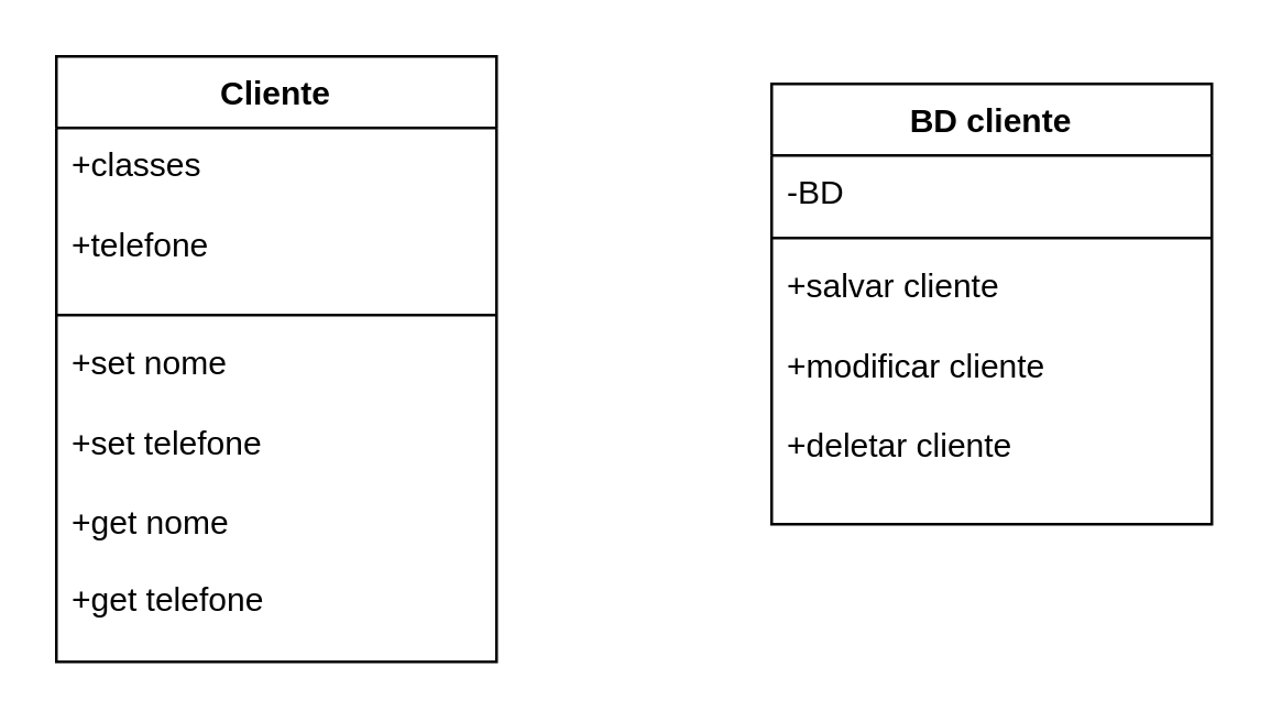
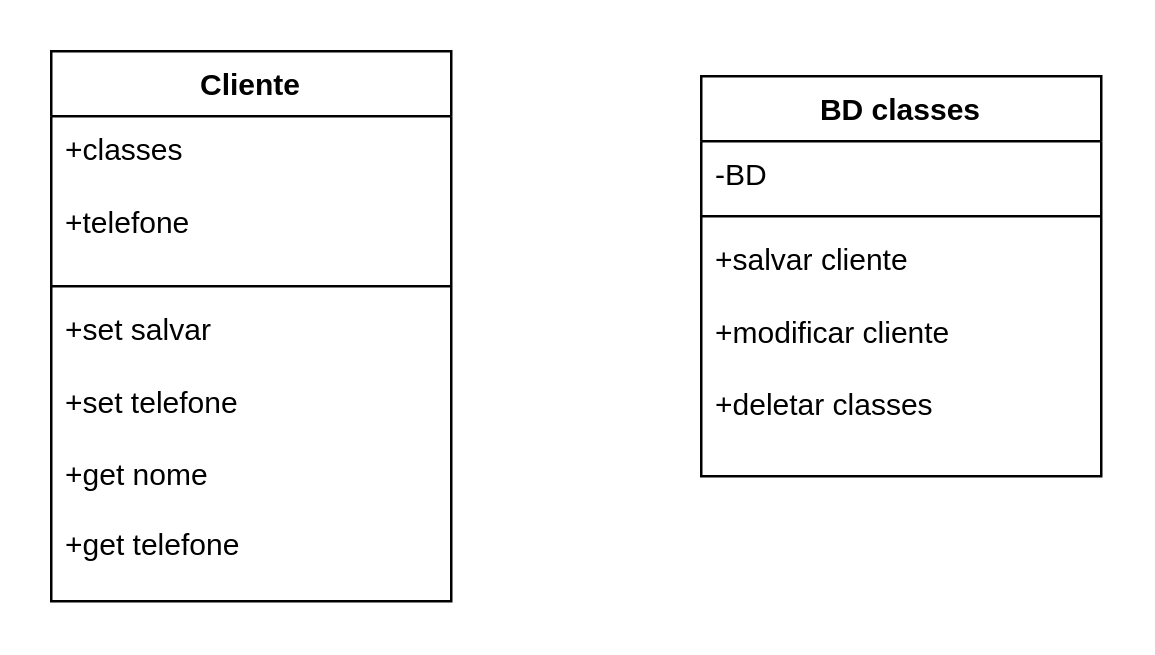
  <mxCell id="0" />
  <mxCell id="1" parent="0" />
  <mxCell id="2" value="Cliente" style="swimlane;fontStyle=1;align=center;verticalAlign=top;childLayout=stackLayout;horizontal=1;startSize=26;horizontalStack=0;resizeParent=1;resizeParentMax=0;resizeLast=0;collapsible=1;marginBottom=0;whiteSpace=wrap;html=1;" vertex="1" parent="1"><mxGeometry x="20" y="20" width="160" height="220" as="geometry" /></mxCell>
  <mxCell id="3" value="+classes&lt;div&gt;&lt;br&gt;&lt;/div&gt;&lt;div&gt;+telefone&lt;br&gt;&lt;div&gt;&lt;br&gt;&lt;/div&gt;&lt;/div&gt;" style="text;strokeColor=none;fillColor=none;align=left;verticalAlign=top;spacingLeft=4;spacingRight=4;overflow=hidden;rotatable=0;points=[[0,0.5],[1,0.5]];portConstraint=eastwest;whiteSpace=wrap;html=1;" vertex="1" parent="2"><mxGeometry y="26" width="160" height="64" as="geometry" /></mxCell>
  <mxCell id="4" value="" style="line;strokeWidth=1;fillColor=none;align=left;verticalAlign=middle;spacingTop=-1;spacingLeft=3;spacingRight=3;rotatable=0;labelPosition=right;points=[];portConstraint=eastwest;strokeColor=inherit;" vertex="1" parent="2"><mxGeometry y="90" width="160" height="8" as="geometry" /></mxCell>
- <mxCell id="5" value="+set nome&lt;div&gt;&lt;br&gt;&lt;/div&gt;&lt;div&gt;+set telefone&lt;/div&gt;&lt;div&gt;&lt;br&gt;&lt;/div&gt;&lt;div&gt;+get nome&lt;div&gt;&lt;br&gt;&lt;/div&gt;&lt;div&gt;+get telefone&lt;/div&gt;&lt;/div&gt;" style="text;strokeColor=none;fillColor=none;align=left;verticalAlign=top;spacingLeft=4;spacingRight=4;overflow=hidden;rotatable=0;points=[[0,0.5],[1,0.5]];portConstraint=eastwest;whiteSpace=wrap;html=1;" vertex="1" parent="2"><mxGeometry y="98" width="160" height="122" as="geometry" /></mxCell>
- <mxCell id="6" value="BD cliente" style="swimlane;fontStyle=1;align=center;verticalAlign=top;childLayout=stackLayout;horizontal=1;startSize=26;horizontalStack=0;resizeParent=1;resizeParentMax=0;resizeLast=0;collapsible=1;marginBottom=0;whiteSpace=wrap;html=1;" vertex="1" parent="1"><mxGeometry x="280" y="30" width="160" height="160" as="geometry" /></mxCell>
+ <mxCell id="5" value="+set salvar&lt;div&gt;&lt;br&gt;&lt;/div&gt;&lt;div&gt;+set telefone&lt;/div&gt;&lt;div&gt;&lt;br&gt;&lt;/div&gt;&lt;div&gt;+get nome&lt;div&gt;&lt;br&gt;&lt;/div&gt;&lt;div&gt;+get telefone&lt;/div&gt;&lt;/div&gt;" style="text;strokeColor=none;fillColor=none;align=left;verticalAlign=top;spacingLeft=4;spacingRight=4;overflow=hidden;rotatable=0;points=[[0,0.5],[1,0.5]];portConstraint=eastwest;whiteSpace=wrap;html=1;" vertex="1" parent="2"><mxGeometry y="98" width="160" height="122" as="geometry" /></mxCell>
+ <mxCell id="6" value="BD classes" style="swimlane;fontStyle=1;align=center;verticalAlign=top;childLayout=stackLayout;horizontal=1;startSize=26;horizontalStack=0;resizeParent=1;resizeParentMax=0;resizeLast=0;collapsible=1;marginBottom=0;whiteSpace=wrap;html=1;" vertex="1" parent="1"><mxGeometry x="280" y="30" width="160" height="160" as="geometry" /></mxCell>
  <mxCell id="7" value="-BD" style="text;strokeColor=none;fillColor=none;align=left;verticalAlign=top;spacingLeft=4;spacingRight=4;overflow=hidden;rotatable=0;points=[[0,0.5],[1,0.5]];portConstraint=eastwest;whiteSpace=wrap;html=1;" vertex="1" parent="6"><mxGeometry y="26" width="160" height="26" as="geometry" /></mxCell>
  <mxCell id="8" value="" style="line;strokeWidth=1;fillColor=none;align=left;verticalAlign=middle;spacingTop=-1;spacingLeft=3;spacingRight=3;rotatable=0;labelPosition=right;points=[];portConstraint=eastwest;strokeColor=inherit;" vertex="1" parent="6"><mxGeometry y="52" width="160" height="8" as="geometry" /></mxCell>
- <mxCell id="9" value="+salvar cliente&lt;div&gt;&lt;br&gt;&lt;/div&gt;&lt;div&gt;+modificar cliente&lt;/div&gt;&lt;div&gt;&lt;br&gt;&lt;/div&gt;&lt;div&gt;+deletar cliente&lt;/div&gt;" style="text;strokeColor=none;fillColor=none;align=left;verticalAlign=top;spacingLeft=4;spacingRight=4;overflow=hidden;rotatable=0;points=[[0,0.5],[1,0.5]];portConstraint=eastwest;whiteSpace=wrap;html=1;" vertex="1" parent="6"><mxGeometry y="60" width="160" height="100" as="geometry" /></mxCell>
+ <mxCell id="9" value="+salvar cliente&lt;div&gt;&lt;br&gt;&lt;/div&gt;&lt;div&gt;+modificar cliente&lt;/div&gt;&lt;div&gt;&lt;br&gt;&lt;/div&gt;&lt;div&gt;+deletar classes&lt;/div&gt;" style="text;strokeColor=none;fillColor=none;align=left;verticalAlign=top;spacingLeft=4;spacingRight=4;overflow=hidden;rotatable=0;points=[[0,0.5],[1,0.5]];portConstraint=eastwest;whiteSpace=wrap;html=1;" vertex="1" parent="6"><mxGeometry y="60" width="160" height="100" as="geometry" /></mxCell>
